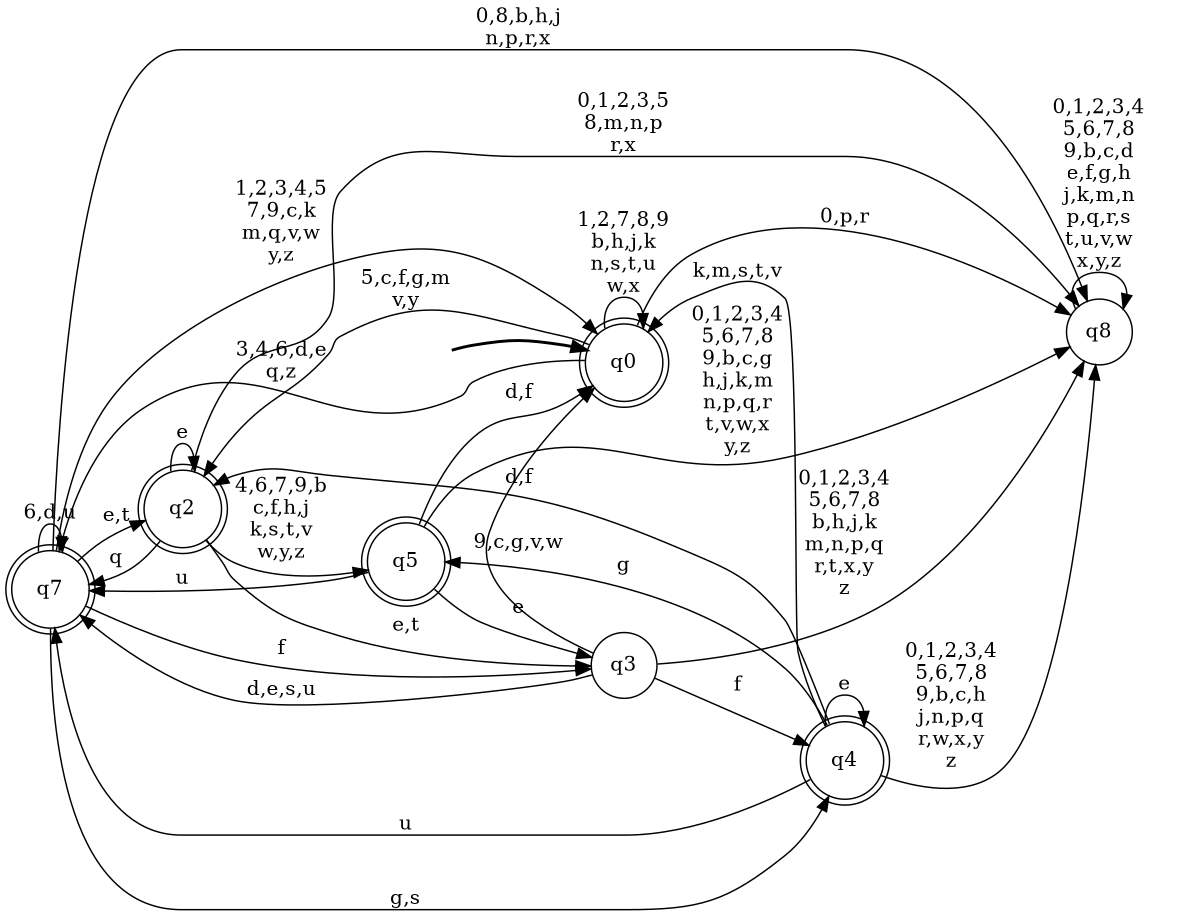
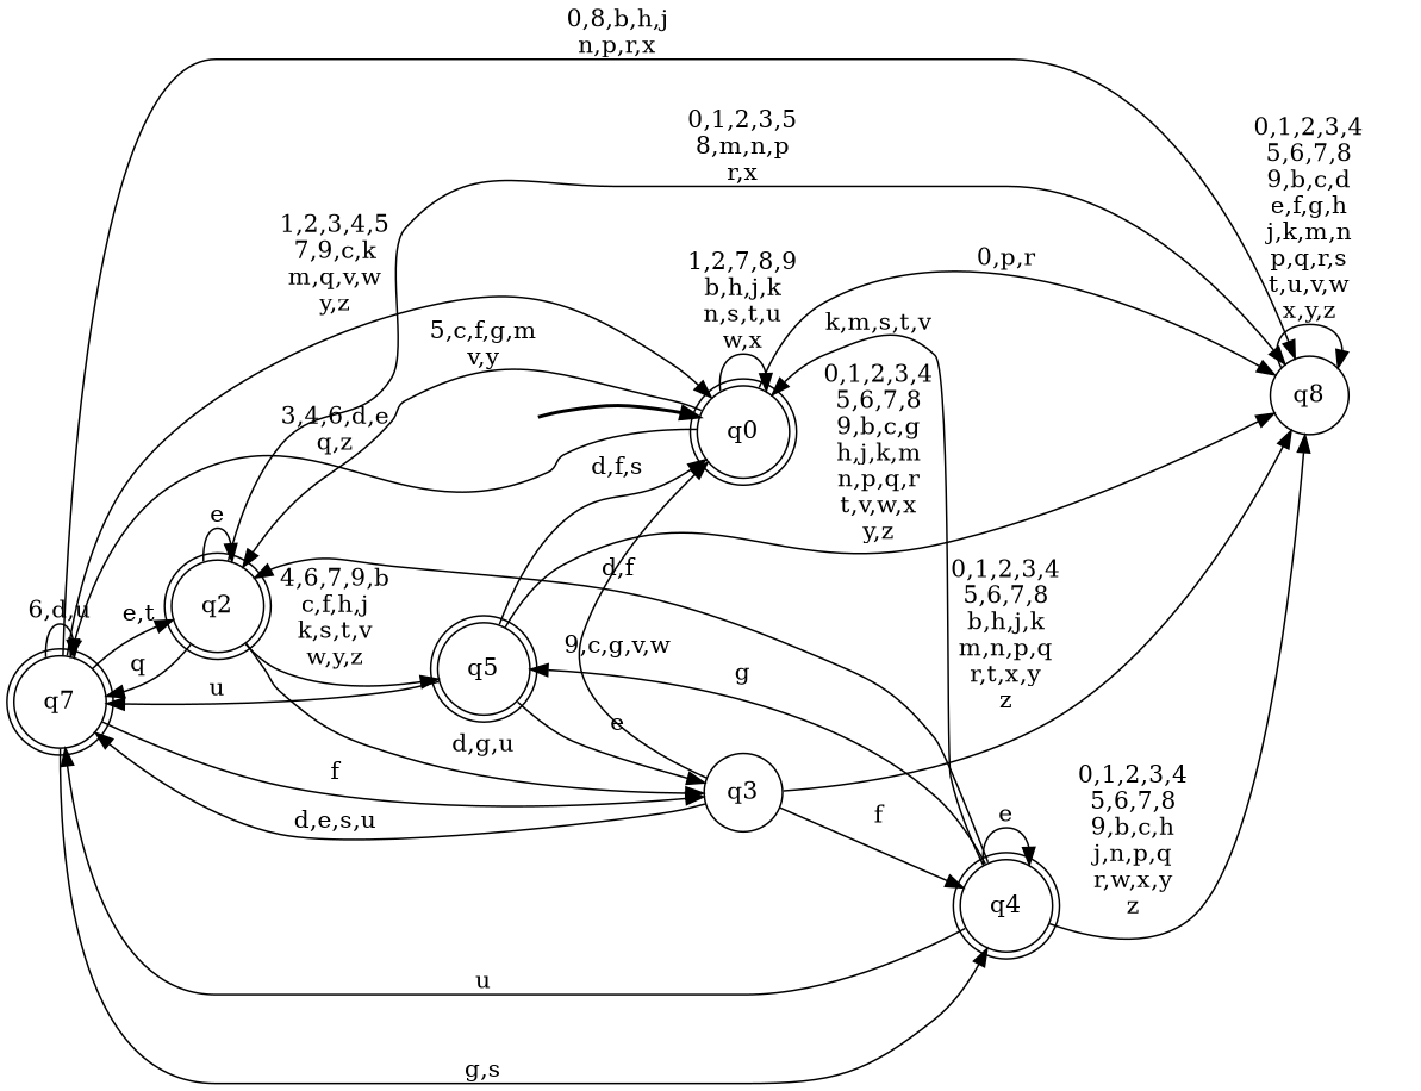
  digraph {
    rankdir=LR
    node [shape=doublecircle style="rounded,filled" color=black fillcolor=white]
    __start0 [height=0 shape=none style=invis width=0 color="" fillcolor=""]
    n2 [label=q0]
    n3 [label=q7]
    n4 [label=q2]
    n5 [label=q8 shape=circle style=filled]
    n6 [label=q3 shape=circle style=filled]
    n7 [label=q4]
    n8 [label=q5]
    subgraph cluster_1 {
      nodesep=0.15
      ranksep=0.15
      style=invis
      __start0
      n2
    }
    __start0 -> n2 [penwidth=2]
    n2 -> n2 [label="1,2,7,8,9\nb,h,j,k\nn,s,t,u\nw,x"]
    n2 -> n3 [label="3,4,6,d,e\nq,z"]
    n2 -> n4 [label="5,c,f,g,m\nv,y"]
    n2 -> n5 [label="0,p,r"]
    n3 -> n2 [label="1,2,3,4,5\n7,9,c,k\nm,q,v,w\ny,z"]
    n3 -> n3 [label="6,d,u"]
    n3 -> n4 [label="e,t"]
    n3 -> n5 [label="0,8,b,h,j\nn,p,r,x"]
    n3 -> n6 [label=f]
    n3 -> n7 [label="g,s"]
    n4 -> n3 [label=q]
    n4 -> n4 [label=e]
    n4 -> n5 [label="0,1,2,3,5\n8,m,n,p\nr,x"]
-   n4 -> n6 [label="e,t"]
+   n4 -> n6 [label="d,g,u"]
    n4 -> n8 [label="4,6,7,9,b\nc,f,h,j\nk,s,t,v\nw,y,z"]
    n5 -> n5 [label="0,1,2,3,4\n5,6,7,8\n9,b,c,d\ne,f,g,h\nj,k,m,n\np,q,r,s\nt,u,v,w\nx,y,z"]
    n6 -> n2 [label="9,c,g,v,w"]
    n6 -> n3 [label="d,e,s,u"]
    n6 -> n5 [label="0,1,2,3,4\n5,6,7,8\nb,h,j,k\nm,n,p,q\nr,t,x,y\nz"]
    n6 -> n7 [label=f]
    n7 -> n2 [label="k,m,s,t,v"]
    n7 -> n3 [label=u]
    n7 -> n4 [label="d,f"]
    n7 -> n5 [label="0,1,2,3,4\n5,6,7,8\n9,b,c,h\nj,n,p,q\nr,w,x,y\nz"]
    n7 -> n7 [label=e]
    n7 -> n8 [label=g]
-   n8 -> n2 [label="d,f"]
+   n8 -> n2 [label="d,f,s"]
    n8 -> n3 [label=u]
    n8 -> n5 [label="0,1,2,3,4\n5,6,7,8\n9,b,c,g\nh,j,k,m\nn,p,q,r\nt,v,w,x\ny,z"]
    n8 -> n6 [label=e]
  }
